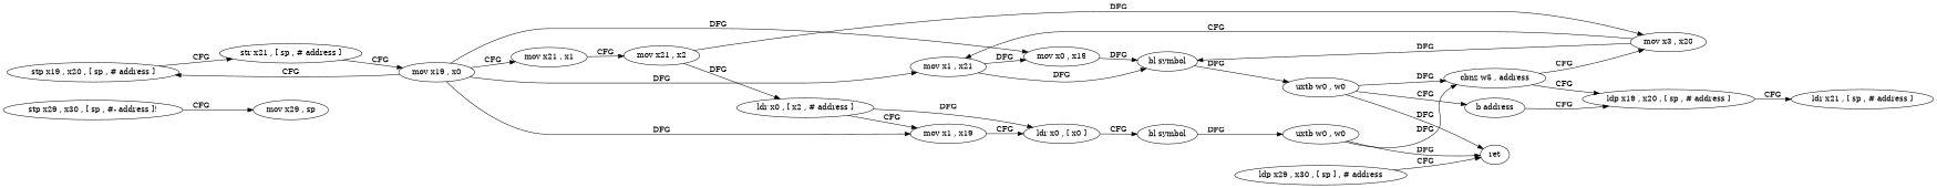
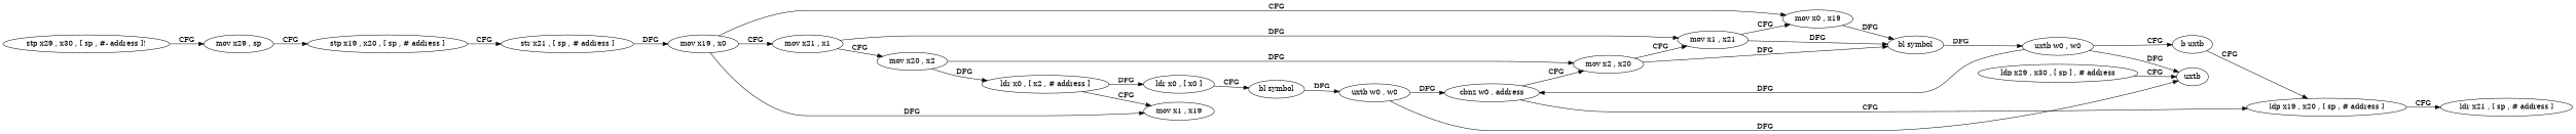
  digraph {
    rankdir=LR
    n1 [label="stp x29 , x30 , [ sp , #- address ]!"]
    n2 [label="mov x29 , sp"]
    n3 [label="stp x19 , x20 , [ sp , # address ]"]
    n4 [label="str x21 , [ sp , # address ]"]
    n5 [label="mov x19 , x0"]
    n6 [label="mov x21 , x1"]
    n7 [label="mov x1 , x19"]
    n8 [label="mov x0 , x19"]
-   n9 [label="mov x21 , x2"]
+   n9 [label="mov x20 , x2"]
    n10 [label="mov x1 , x21"]
    n11 [label="ldr x0 , [ x0 ]"]
    n12 [label="bl symbol"]
    n13 [label="ldr x0 , [ x2 , # address ]"]
-   n14 [label="mov x3 , x20"]
+   n14 [label="mov x2 , x20"]
    n15 [label="bl symbol"]
    n16 [label="uxtb w0 , w0"]
-   n17 [label="cbnz w5 , address"]
-   n18 [label=ret]
+   n17 [label="cbnz w0 , address"]
+   n18 [label=uxtb]
    n19 [label="ldp x19 , x20 , [ sp , # address ]"]
    n20 [label="ldr x21 , [ sp , # address ]"]
    n21 [label="uxtb w0 , w0"]
-   n22 [label="b address"]
+   n22 [label="b uxtb"]
    n23 [label="ldp x29 , x30 , [ sp ] , # address"]
    n1 -> n2 [label=CFG]
-   n5 -> n3 [label=CFG]
+   n2 -> n3 [label=CFG]
    n3 -> n4 [label=CFG]
-   n4 -> n5 [label=CFG]
+   n4 -> n5 [label=DFG]
    n5 -> n6 [label=CFG]
    n5 -> n7 [label=DFG]
-   n5 -> n8 [label=DFG]
+   n5 -> n8 [label=CFG]
    n6 -> n9 [label=CFG]
-   n5 -> n10 [label=DFG]
-   n7 -> n11 [label=CFG]
+   n6 -> n10 [label=DFG]
    n8 -> n12 [label=DFG]
    n9 -> n13 [label=DFG]
    n9 -> n14 [label=DFG]
-   n10 -> n8 [label=DFG]
+   n10 -> n8 [label=CFG]
    n10 -> n12 [label=DFG]
    n11 -> n15 [label=CFG]
    n12 -> n21 [label=DFG]
    n13 -> n7 [label=CFG]
    n13 -> n11 [label=DFG]
    n14 -> n10 [label=CFG]
    n14 -> n12 [label=DFG]
    n15 -> n16 [label=DFG]
    n16 -> n17 [label=DFG]
    n16 -> n18 [label=DFG]
    n17 -> n14 [label=CFG]
    n17 -> n19 [label=CFG]
    n19 -> n20 [label=CFG]
    n21 -> n17 [label=DFG]
    n21 -> n18 [label=DFG]
    n21 -> n22 [label=CFG]
    n22 -> n19 [label=CFG]
    n23 -> n18 [label=CFG]
  }
